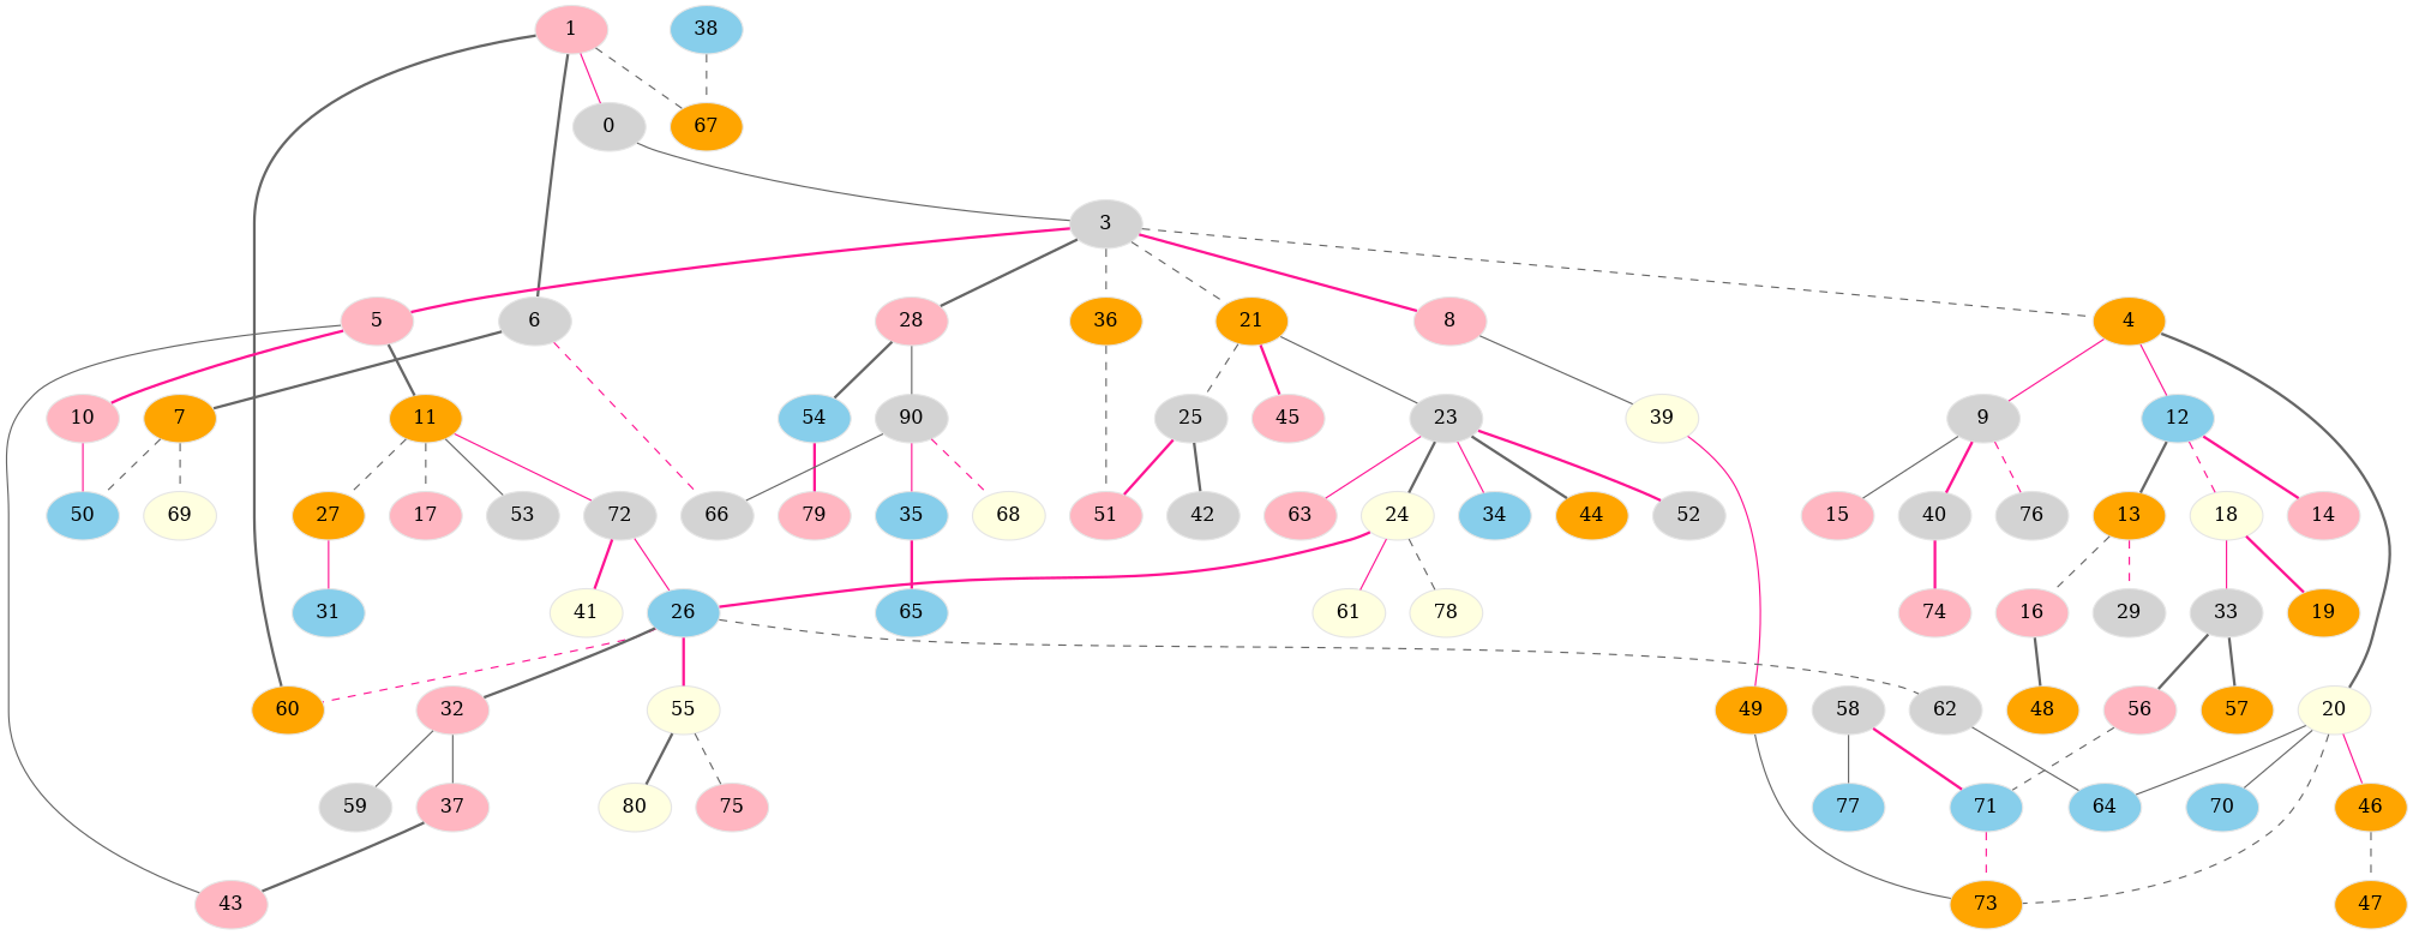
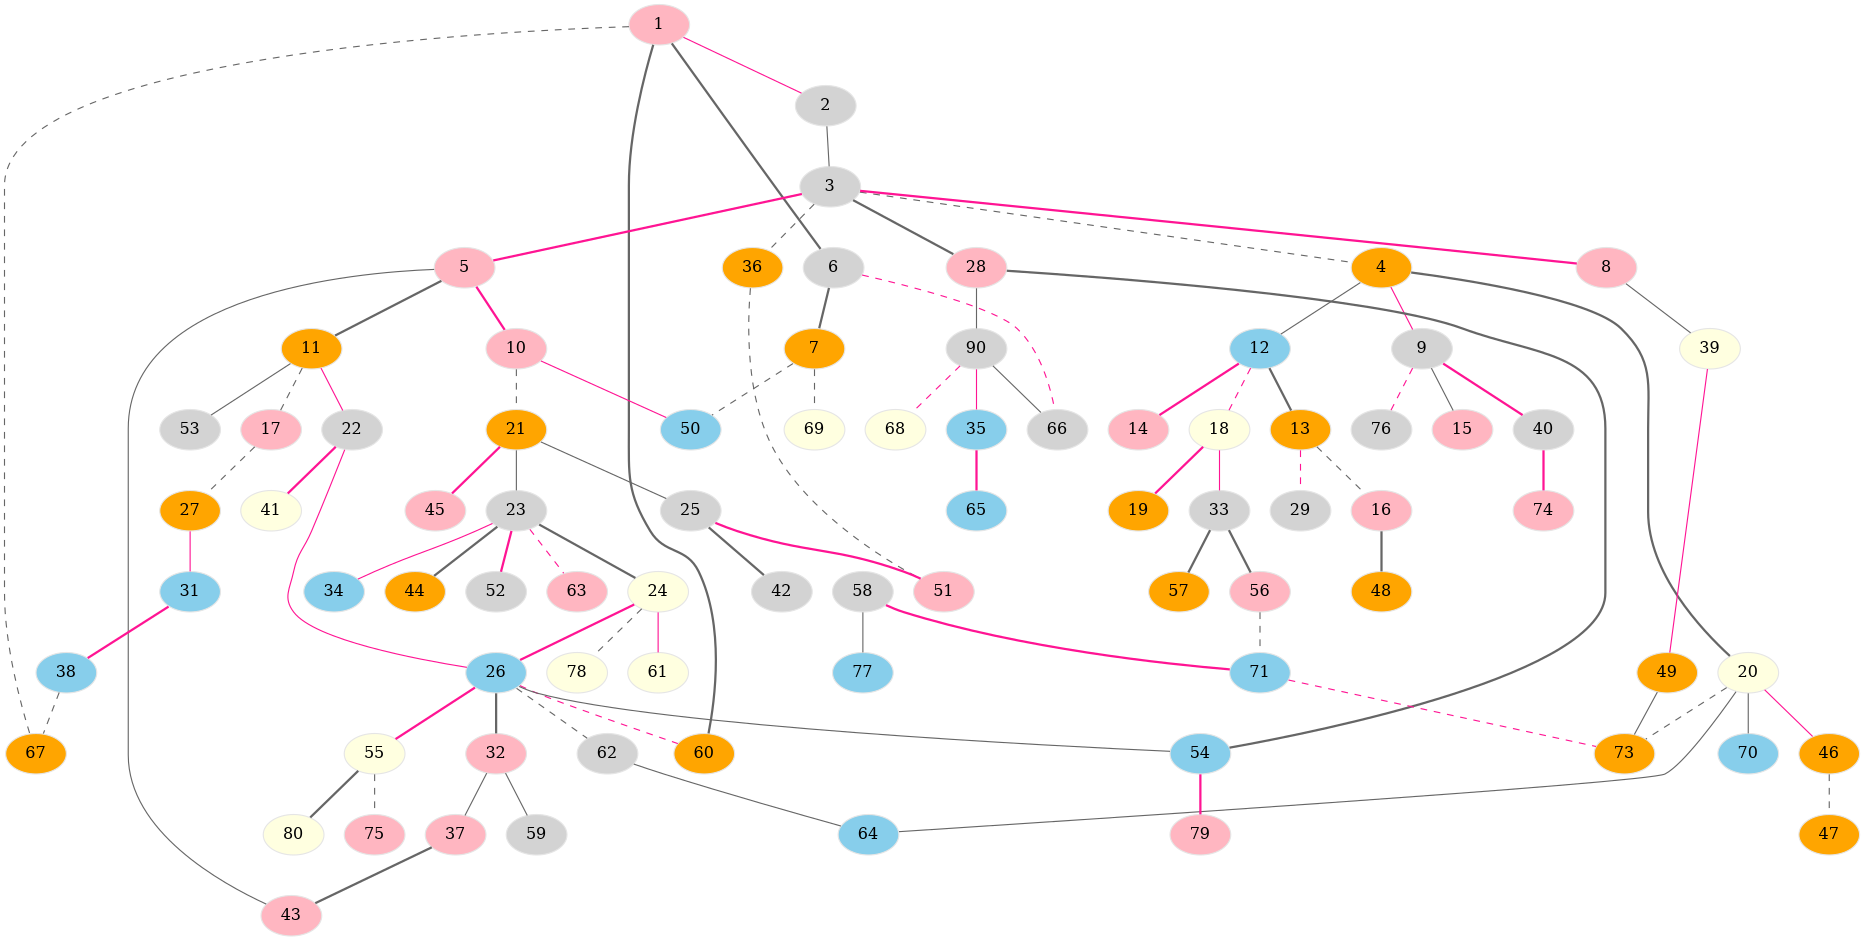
  graph {
    node [color=gray90 fillcolor=lightgrey style=filled]
    edge [color=gray40 style=bold]
-   2 [label=0]
+   2
    1 [fillcolor=lightpink]
    6
    60 [fillcolor=orange]
    67 [fillcolor=orange]
    3
    7 [fillcolor=orange]
    66
    4 [fillcolor=orange]
    5 [fillcolor=lightpink]
    8 [fillcolor=lightpink]
    28 [fillcolor=lightpink]
    36 [fillcolor=orange]
    9
    12 [fillcolor=skyblue]
    20 [fillcolor=lightyellow]
    10 [fillcolor=lightpink]
    11 [fillcolor=orange]
    43 [fillcolor=lightpink]
    39 [fillcolor=lightyellow]
    54 [fillcolor=skyblue]
    n22 [label=90]
    51 [fillcolor=lightpink]
    15 [fillcolor=lightpink]
    40
    76
    13 [fillcolor=orange]
    14 [fillcolor=lightpink]
    18 [fillcolor=lightyellow]
    46 [fillcolor=orange]
    64 [fillcolor=skyblue]
    70 [fillcolor=skyblue]
    73 [fillcolor=orange]
    50 [fillcolor=skyblue]
    21 [fillcolor=orange]
    17 [fillcolor=lightpink]
-   22 [label=72]
+   22
    27 [fillcolor=orange]
    53
    69 [fillcolor=lightyellow]
    49 [fillcolor=orange]
    74 [fillcolor=lightpink]
    23
    25
    45 [fillcolor=lightpink]
    26 [fillcolor=skyblue]
    41 [fillcolor=lightyellow]
    31 [fillcolor=skyblue]
    16 [fillcolor=lightpink]
    29
    19 [fillcolor=orange]
    33
    48 [fillcolor=orange]
    56 [fillcolor=lightpink]
    57 [fillcolor=orange]
    47 [fillcolor=orange]
    24 [fillcolor=lightyellow]
    34 [fillcolor=skyblue]
    44 [fillcolor=orange]
    52
    63 [fillcolor=lightpink]
    42
    32 [fillcolor=lightpink]
    55 [fillcolor=lightyellow]
    62
    61 [fillcolor=lightyellow]
    78 [fillcolor=lightyellow]
    37 [fillcolor=lightpink]
    59
    79 [fillcolor=lightpink]
    75 [fillcolor=lightpink]
    80 [fillcolor=lightyellow]
    38 [fillcolor=skyblue]
    35 [fillcolor=skyblue]
    68 [fillcolor=lightyellow]
    58
    71 [fillcolor=skyblue]
    77 [fillcolor=skyblue]
    65 [fillcolor=skyblue]
    2 -- 3 [style=solid]
    1 -- 2 [color=deeppink style=solid]
    1 -- 6
    1 -- 60
    1 -- 67 [style=dashed]
    6 -- 7
    6 -- 66 [color=deeppink style=dashed]
    3 -- 4 [style=dashed]
    3 -- 5 [color=deeppink]
    3 -- 8 [color=deeppink]
    3 -- 28
    3 -- 36 [style=dashed]
    7 -- 50 [style=dashed]
    7 -- 69 [style=dashed]
    4 -- 9 [color=deeppink style=solid]
-   4 -- 12 [color=deeppink style=solid]
+   4 -- 12 [style=solid]
    4 -- 20
    5 -- 10 [color=deeppink]
    5 -- 11
    5 -- 43 [style=solid]
    8 -- 39 [style=solid]
    28 -- 54
    28 -- n22 [style=solid]
    36 -- 51 [style=dashed]
    9 -- 15 [style=solid]
    9 -- 40 [color=deeppink]
    9 -- 76 [color=deeppink style=dashed]
    12 -- 13
    12 -- 14 [color=deeppink]
    12 -- 18 [color=deeppink style=dashed]
    20 -- 46 [color=deeppink style=solid]
    20 -- 64 [style=solid]
    20 -- 70 [style=solid]
    20 -- 73 [style=dashed]
    10 -- 50 [color=deeppink style=solid]
-   3 -- 21 [style=dashed]
+   10 -- 21 [style=dashed]
    11 -- 17 [style=dashed]
    11 -- 22 [color=deeppink style=solid]
-   11 -- 27 [style=dashed]
+   17 -- 27 [style=dashed]
    11 -- 53 [style=solid]
    39 -- 49 [color=deeppink style=solid]
    54 -- 79 [color=deeppink]
    n22 -- 66 [style=solid]
    n22 -- 35 [color=deeppink style=solid]
    n22 -- 68 [color=deeppink style=dashed]
    40 -- 74 [color=deeppink]
    13 -- 16 [style=dashed]
    13 -- 29 [color=deeppink style=dashed]
    18 -- 19 [color=deeppink]
    18 -- 33 [color=deeppink style=solid]
    46 -- 47 [style=dashed]
    21 -- 23 [style=solid]
-   21 -- 25 [style=dashed]
+   21 -- 25 [style=solid]
    21 -- 45 [color=deeppink]
    22 -- 26 [color=deeppink style=solid]
    22 -- 41 [color=deeppink]
    27 -- 31 [color=deeppink style=solid]
    49 -- 73 [style=solid]
    23 -- 24
    23 -- 34 [color=deeppink style=solid]
    23 -- 44
    23 -- 52 [color=deeppink]
-   23 -- 63 [color=deeppink style=solid]
+   23 -- 63 [color=deeppink style=dashed]
    25 -- 51 [color=deeppink]
    25 -- 42
    26 -- 60 [color=deeppink style=dashed]
+   26 -- 54 [style=solid]
    26 -- 32
    26 -- 55 [color=deeppink]
    26 -- 62 [style=dashed]
+   31 -- 38 [color=deeppink]
    16 -- 48
    33 -- 56
    33 -- 57
    56 -- 71 [style=dashed]
    24 -- 26 [color=deeppink]
    24 -- 61 [color=deeppink style=solid]
    24 -- 78 [style=dashed]
    32 -- 37 [style=solid]
    32 -- 59 [style=solid]
    55 -- 75 [style=dashed]
    55 -- 80
    62 -- 64 [style=solid]
    37 -- 43
    38 -- 67 [style=dashed]
    35 -- 65 [color=deeppink]
    58 -- 71 [color=deeppink]
    58 -- 77 [style=solid]
    71 -- 73 [color=deeppink style=dashed]
  }
